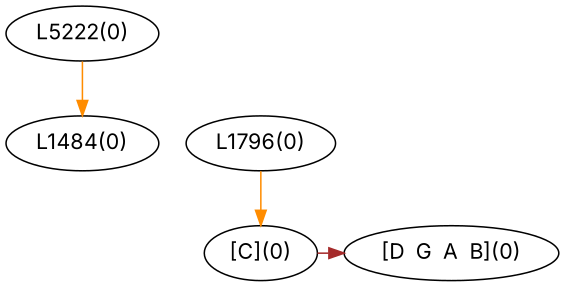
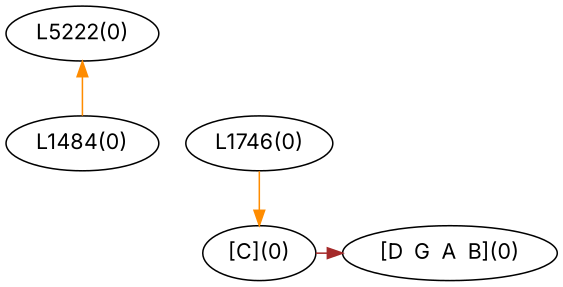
  digraph {
    fontname=Inter
    node [fontname=Inter]
    edge [color=darkorange fontname=Inter]
    "L5222(0)"
-   "L1796(0)"
+   "L1796(0)" [label="L1746(0)"]
    "L1484(0)"
    "[C](0)"
    "[D  G  A  B](0)"
    subgraph sub_1 {
      rank=min
      "L5222(0)"
    }
    subgraph sub_2 {
      rank=same
      "L1796(0)"
      "L1484(0)"
    }
    subgraph sub_3 {
      rank=max
      "[C](0)"
      "[D  G  A  B](0)"
    }
-   "L5222(0)" -> "L1484(0)"
+   "L1484(0)" -> "L5222(0)"
    "L1796(0)" -> "[C](0)"
    "[C](0)" -> "[D  G  A  B](0)" [color=brown]
  }
